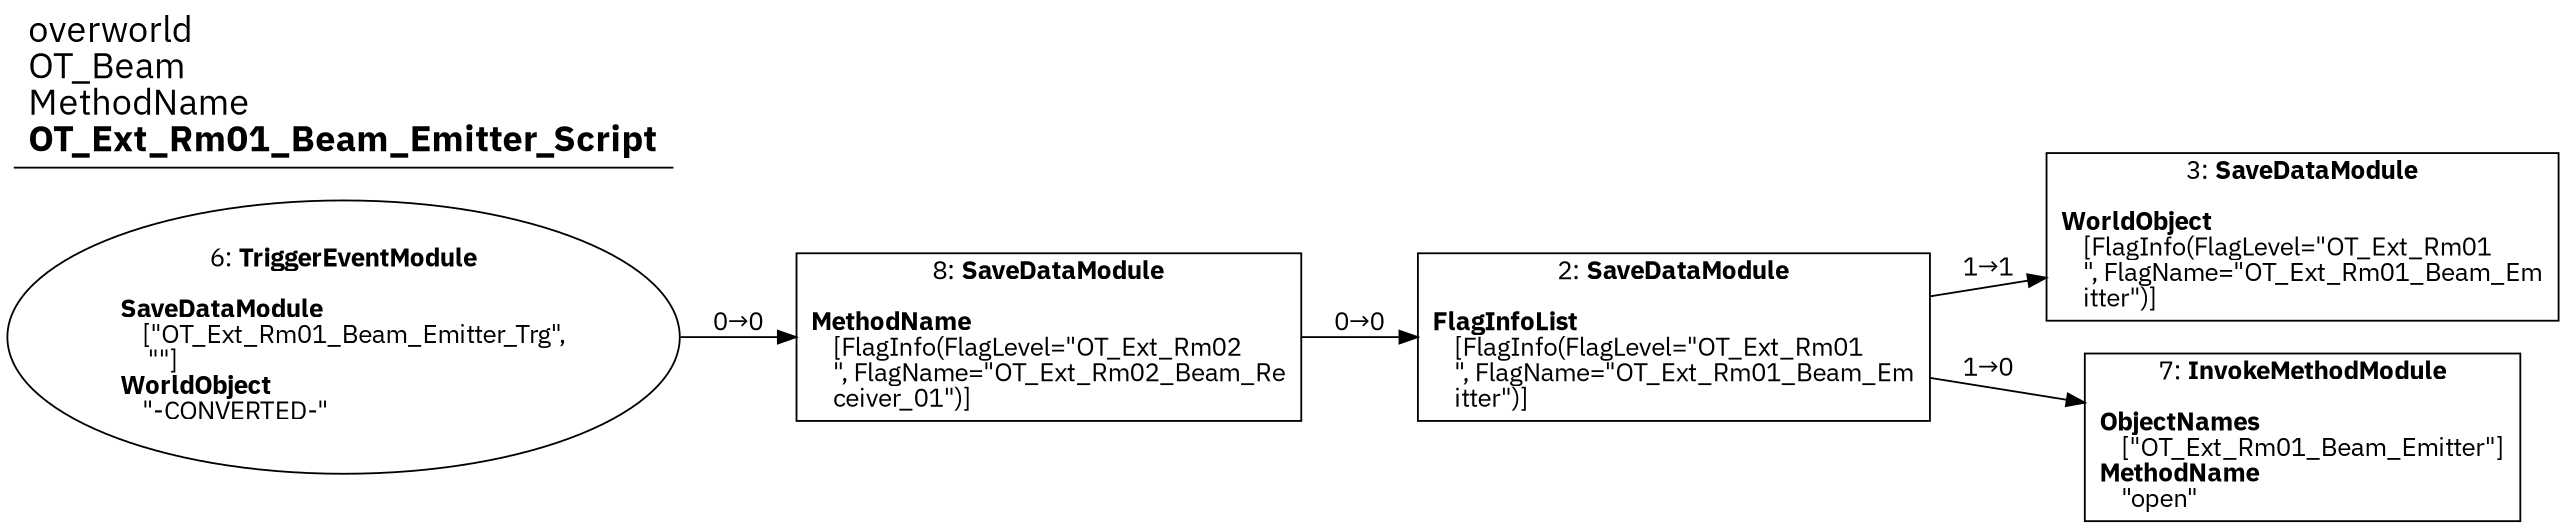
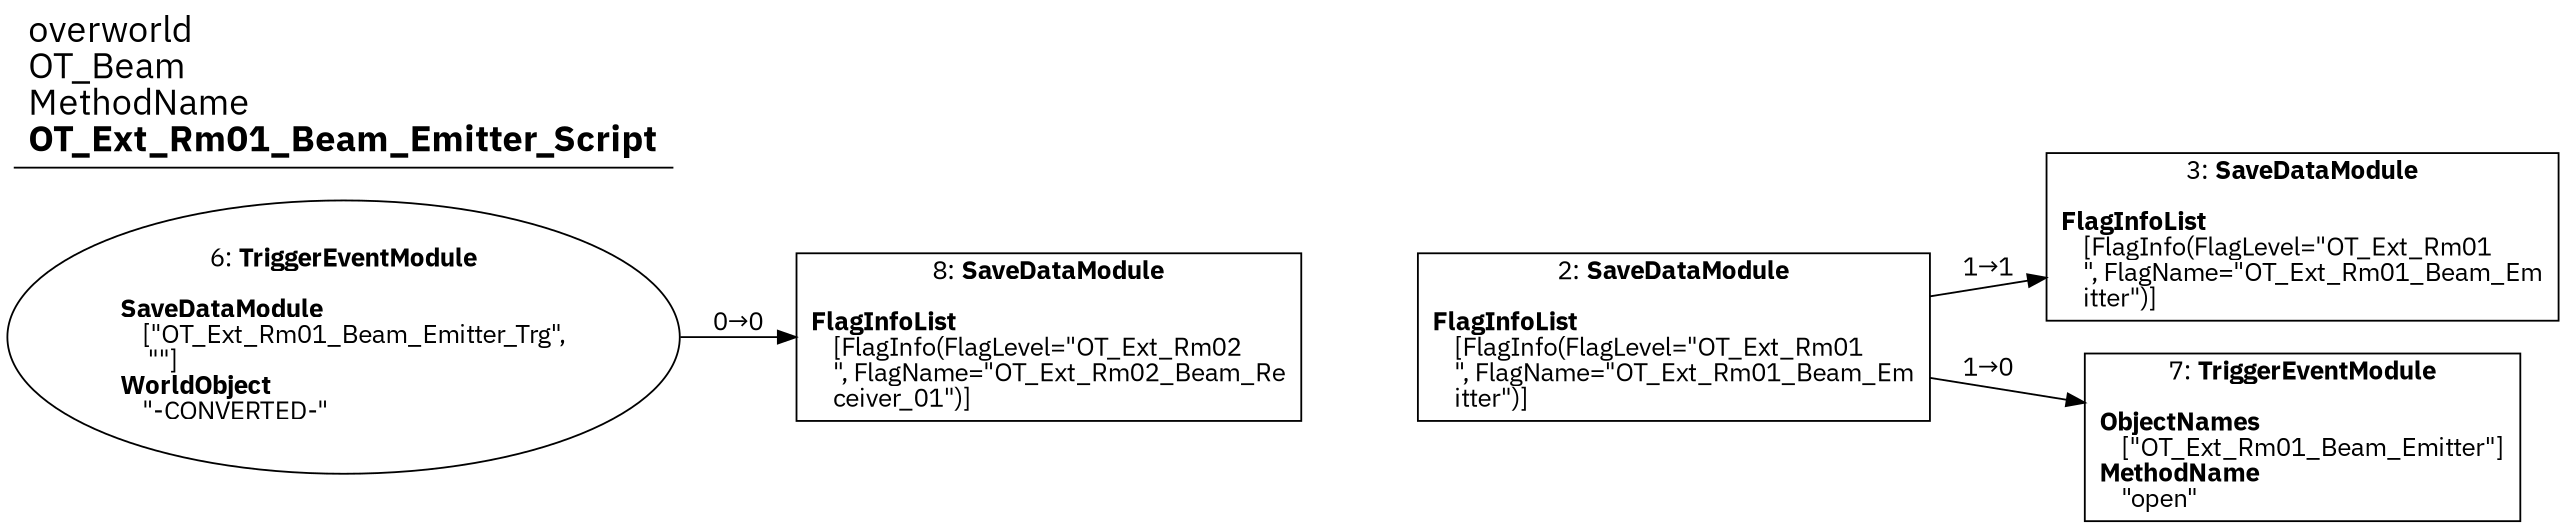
  digraph {
    fontname="IBM Plex Sans"
    rankdir=LR
    splines=spline
    node [fontname="IBM Plex Sans" shape=box]
    edge [fontname="IBM Plex Sans"]
    n1 [label=<2: <b>SaveDataModule</b><br/><br/><b>FlagInfoList</b><br align="left"/>    [FlagInfo(FlagLevel=&quot;OT_Ext_Rm01<br align="left"/>    &quot;, FlagName=&quot;OT_Ext_Rm01_Beam_Em<br align="left"/>    itter&quot;)]<br align="left"/>>]
-   n2 [label=<3: <b>SaveDataModule</b><br/><br/><b>WorldObject</b><br align="left"/>    [FlagInfo(FlagLevel=&quot;OT_Ext_Rm01<br align="left"/>    &quot;, FlagName=&quot;OT_Ext_Rm01_Beam_Em<br align="left"/>    itter&quot;)]<br align="left"/>>]
-   n3 [label=<7: <b>InvokeMethodModule</b><br/><br/><b>ObjectNames</b><br align="left"/>    [&quot;OT_Ext_Rm01_Beam_Emitter&quot;]<br align="left"/><b>MethodName</b><br align="left"/>    &quot;open&quot;<br align="left"/>>]
+   n2 [label=<3: <b>SaveDataModule</b><br/><br/><b>FlagInfoList</b><br align="left"/>    [FlagInfo(FlagLevel=&quot;OT_Ext_Rm01<br align="left"/>    &quot;, FlagName=&quot;OT_Ext_Rm01_Beam_Em<br align="left"/>    itter&quot;)]<br align="left"/>>]
+   n3 [label=<7: <b>TriggerEventModule</b><br/><br/><b>ObjectNames</b><br align="left"/>    [&quot;OT_Ext_Rm01_Beam_Emitter&quot;]<br align="left"/><b>MethodName</b><br align="left"/>    &quot;open&quot;<br align="left"/>>]
    n4 [label=<6: <b>TriggerEventModule</b><br/><br/><b>SaveDataModule</b><br align="left"/>    [&quot;OT_Ext_Rm01_Beam_Emitter_Trg&quot;,<br align="left"/>     &quot;&quot;]<br align="left"/><b>WorldObject</b><br align="left"/>    &quot;-CONVERTED-&quot;<br align="left"/>> shape=oval]
-   n5 [label=<8: <b>SaveDataModule</b><br/><br/><b>MethodName</b><br align="left"/>    [FlagInfo(FlagLevel=&quot;OT_Ext_Rm02<br align="left"/>    &quot;, FlagName=&quot;OT_Ext_Rm02_Beam_Re<br align="left"/>    ceiver_01&quot;)]<br align="left"/>>]
+   n5 [label=<8: <b>SaveDataModule</b><br/><br/><b>FlagInfoList</b><br align="left"/>    [FlagInfo(FlagLevel=&quot;OT_Ext_Rm02<br align="left"/>    &quot;, FlagName=&quot;OT_Ext_Rm02_Beam_Re<br align="left"/>    ceiver_01&quot;)]<br align="left"/>>]
    n6 [label=<<font point-size="20">overworld<br align="left"/>OT_Beam<br align="left"/>MethodName<br align="left"/><b>OT_Ext_Rm01_Beam_Emitter_Script</b><br align="left"/></font>> shape=underline]
    n1 -> n2 [label="1→1"]
    n1 -> n3 [label="1→0"]
    n4 -> n5 [label="0→0"]
-   n5 -> n1 [label="0→0"]
  }
